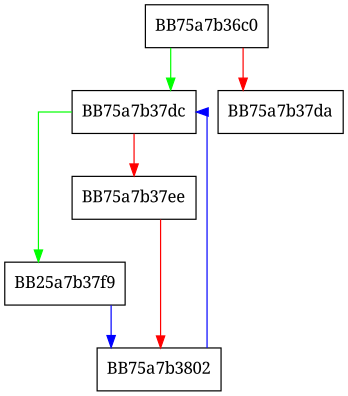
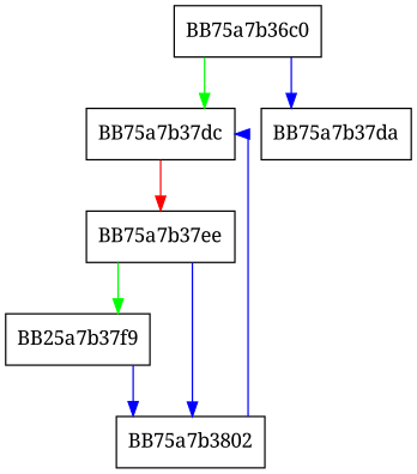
  digraph {
    fontname="Noto Serif"
    splines=ortho
    node [fontname="Noto Serif" shape=box]
    edge [color=blue fontname="Noto Serif"]
    n1 [label=BB75a7b36c0]
    BB75a7b37dc
    BB75a7b37da
    n4 [label=BB25a7b37f9]
    BB75a7b37ee
    BB75a7b3802
    n1 -> BB75a7b37dc [color=green]
-   n1 -> BB75a7b37da [color=red]
-   BB75a7b37dc -> n4 [color=green]
+   n1 -> BB75a7b37da
+   BB75a7b37ee -> n4 [color=green]
    BB75a7b37dc -> BB75a7b37ee [color=red]
    n4 -> BB75a7b3802
-   BB75a7b37ee -> BB75a7b3802 [color=red]
+   BB75a7b37ee -> BB75a7b3802
    BB75a7b3802 -> BB75a7b37dc
  }
